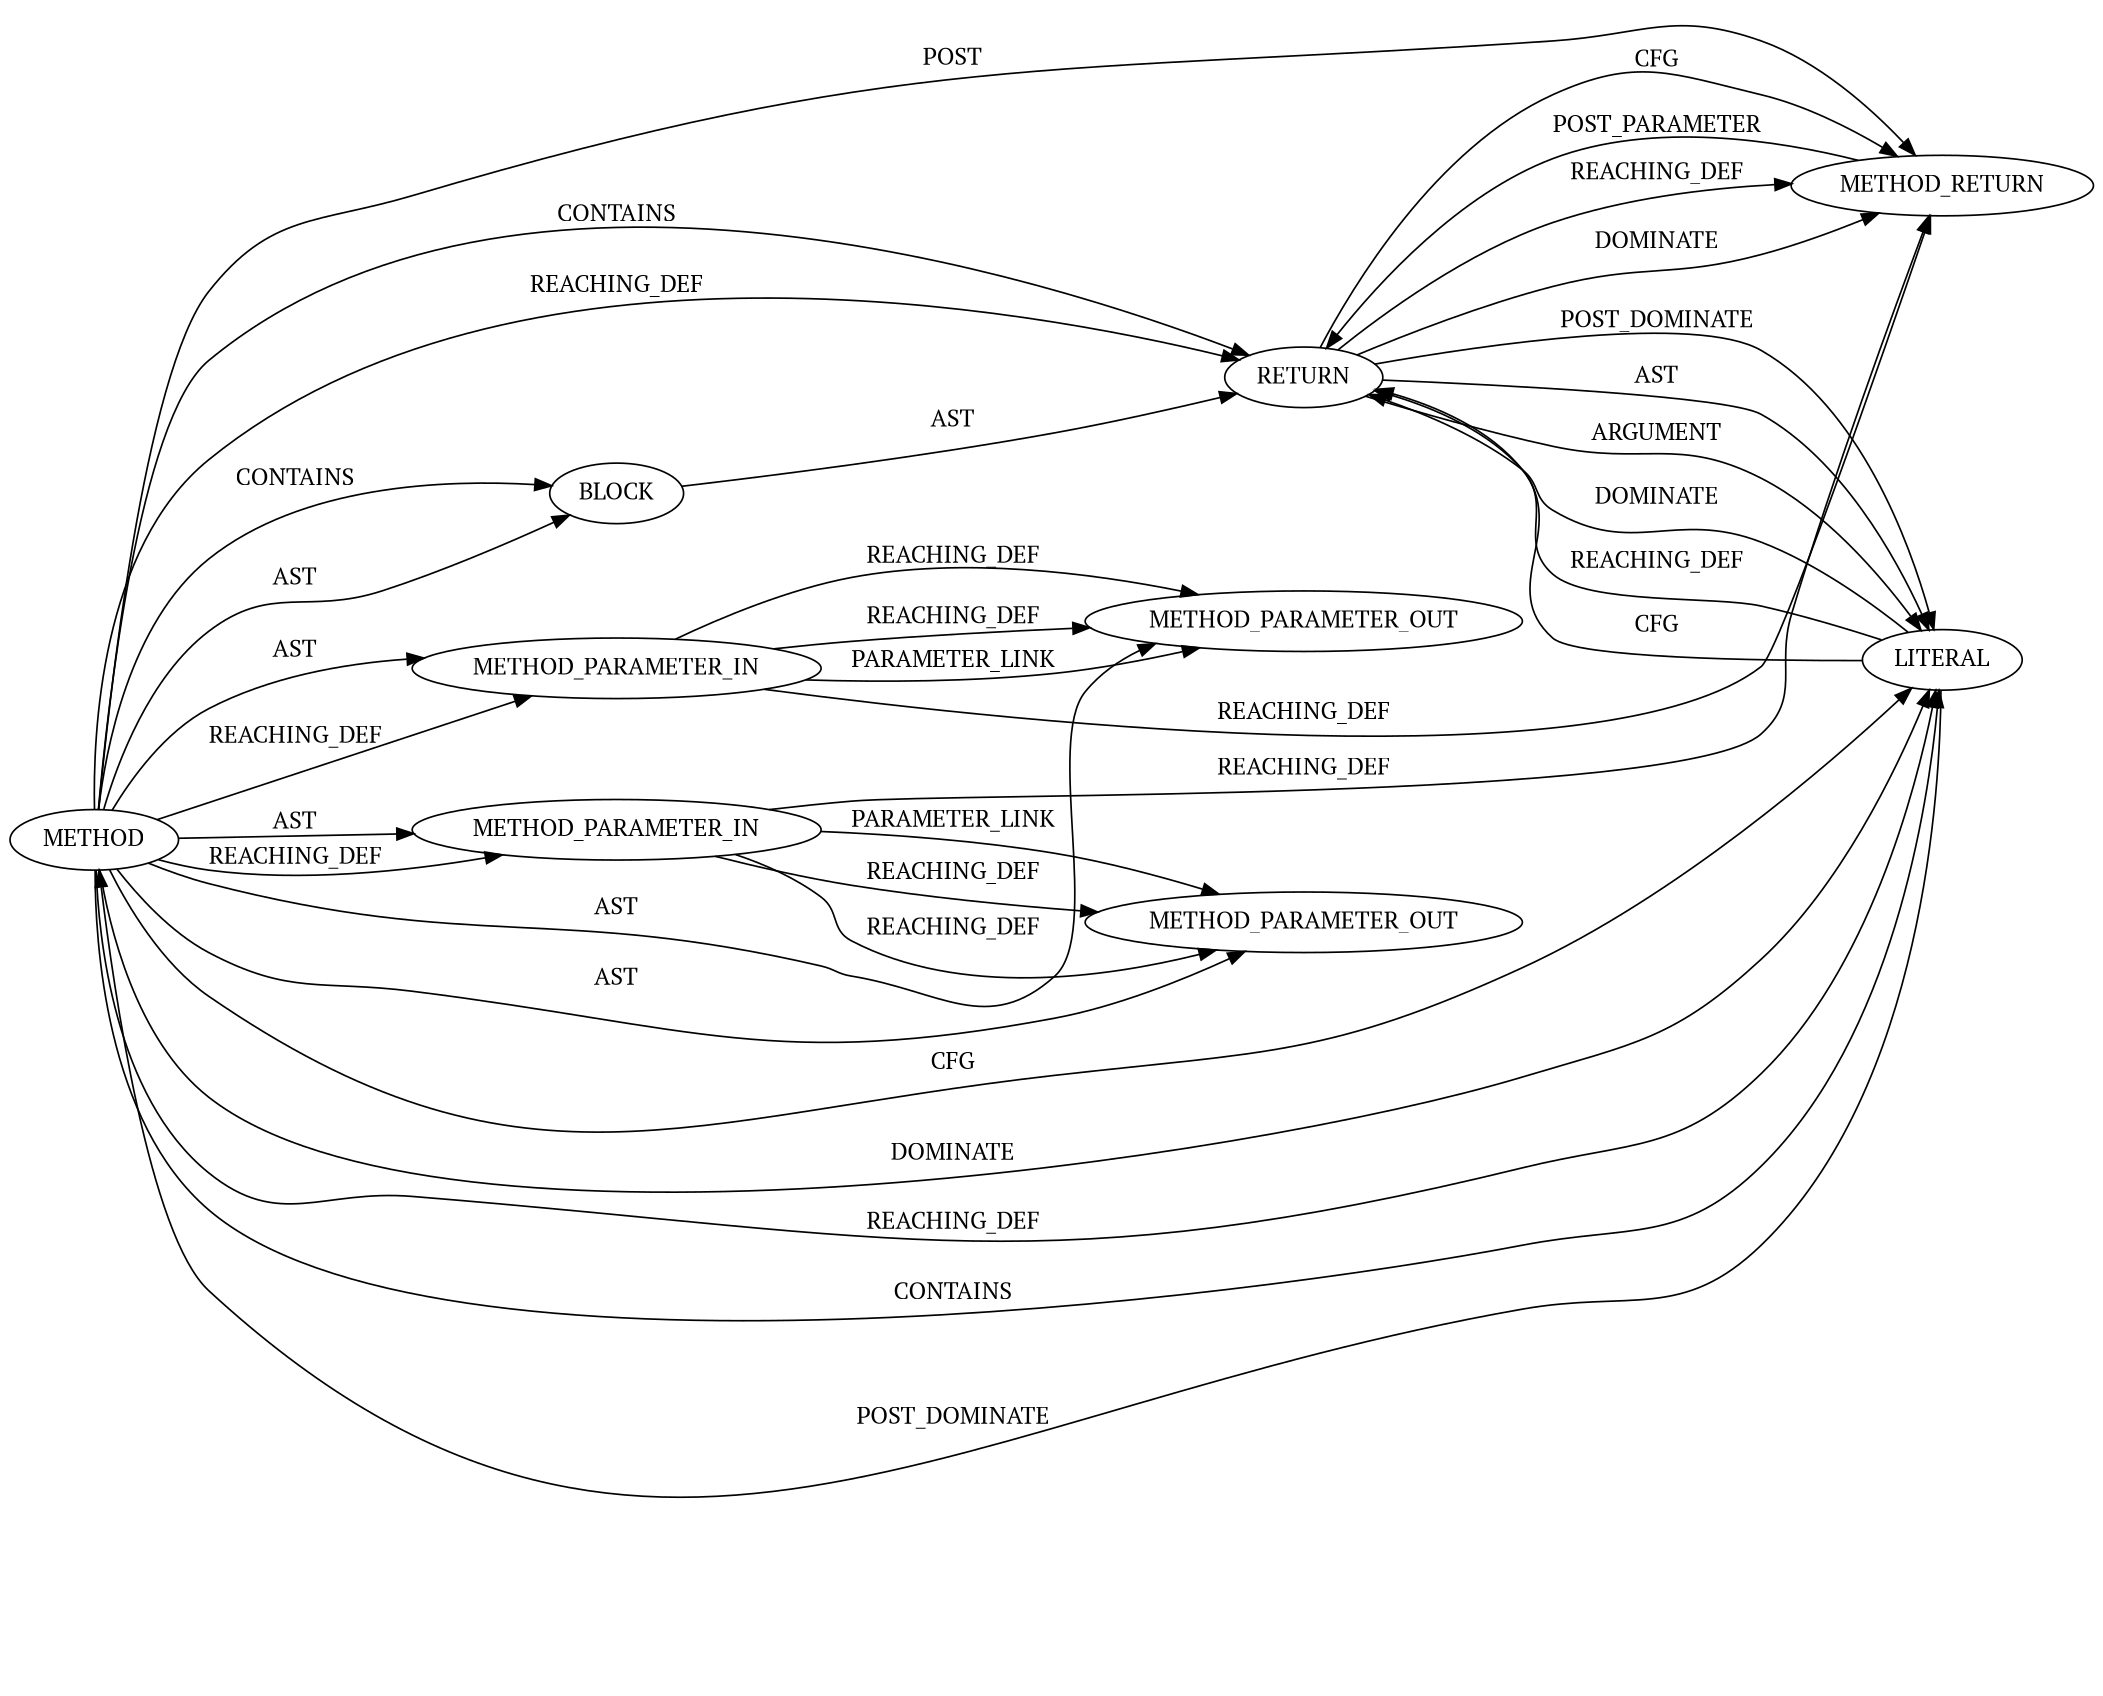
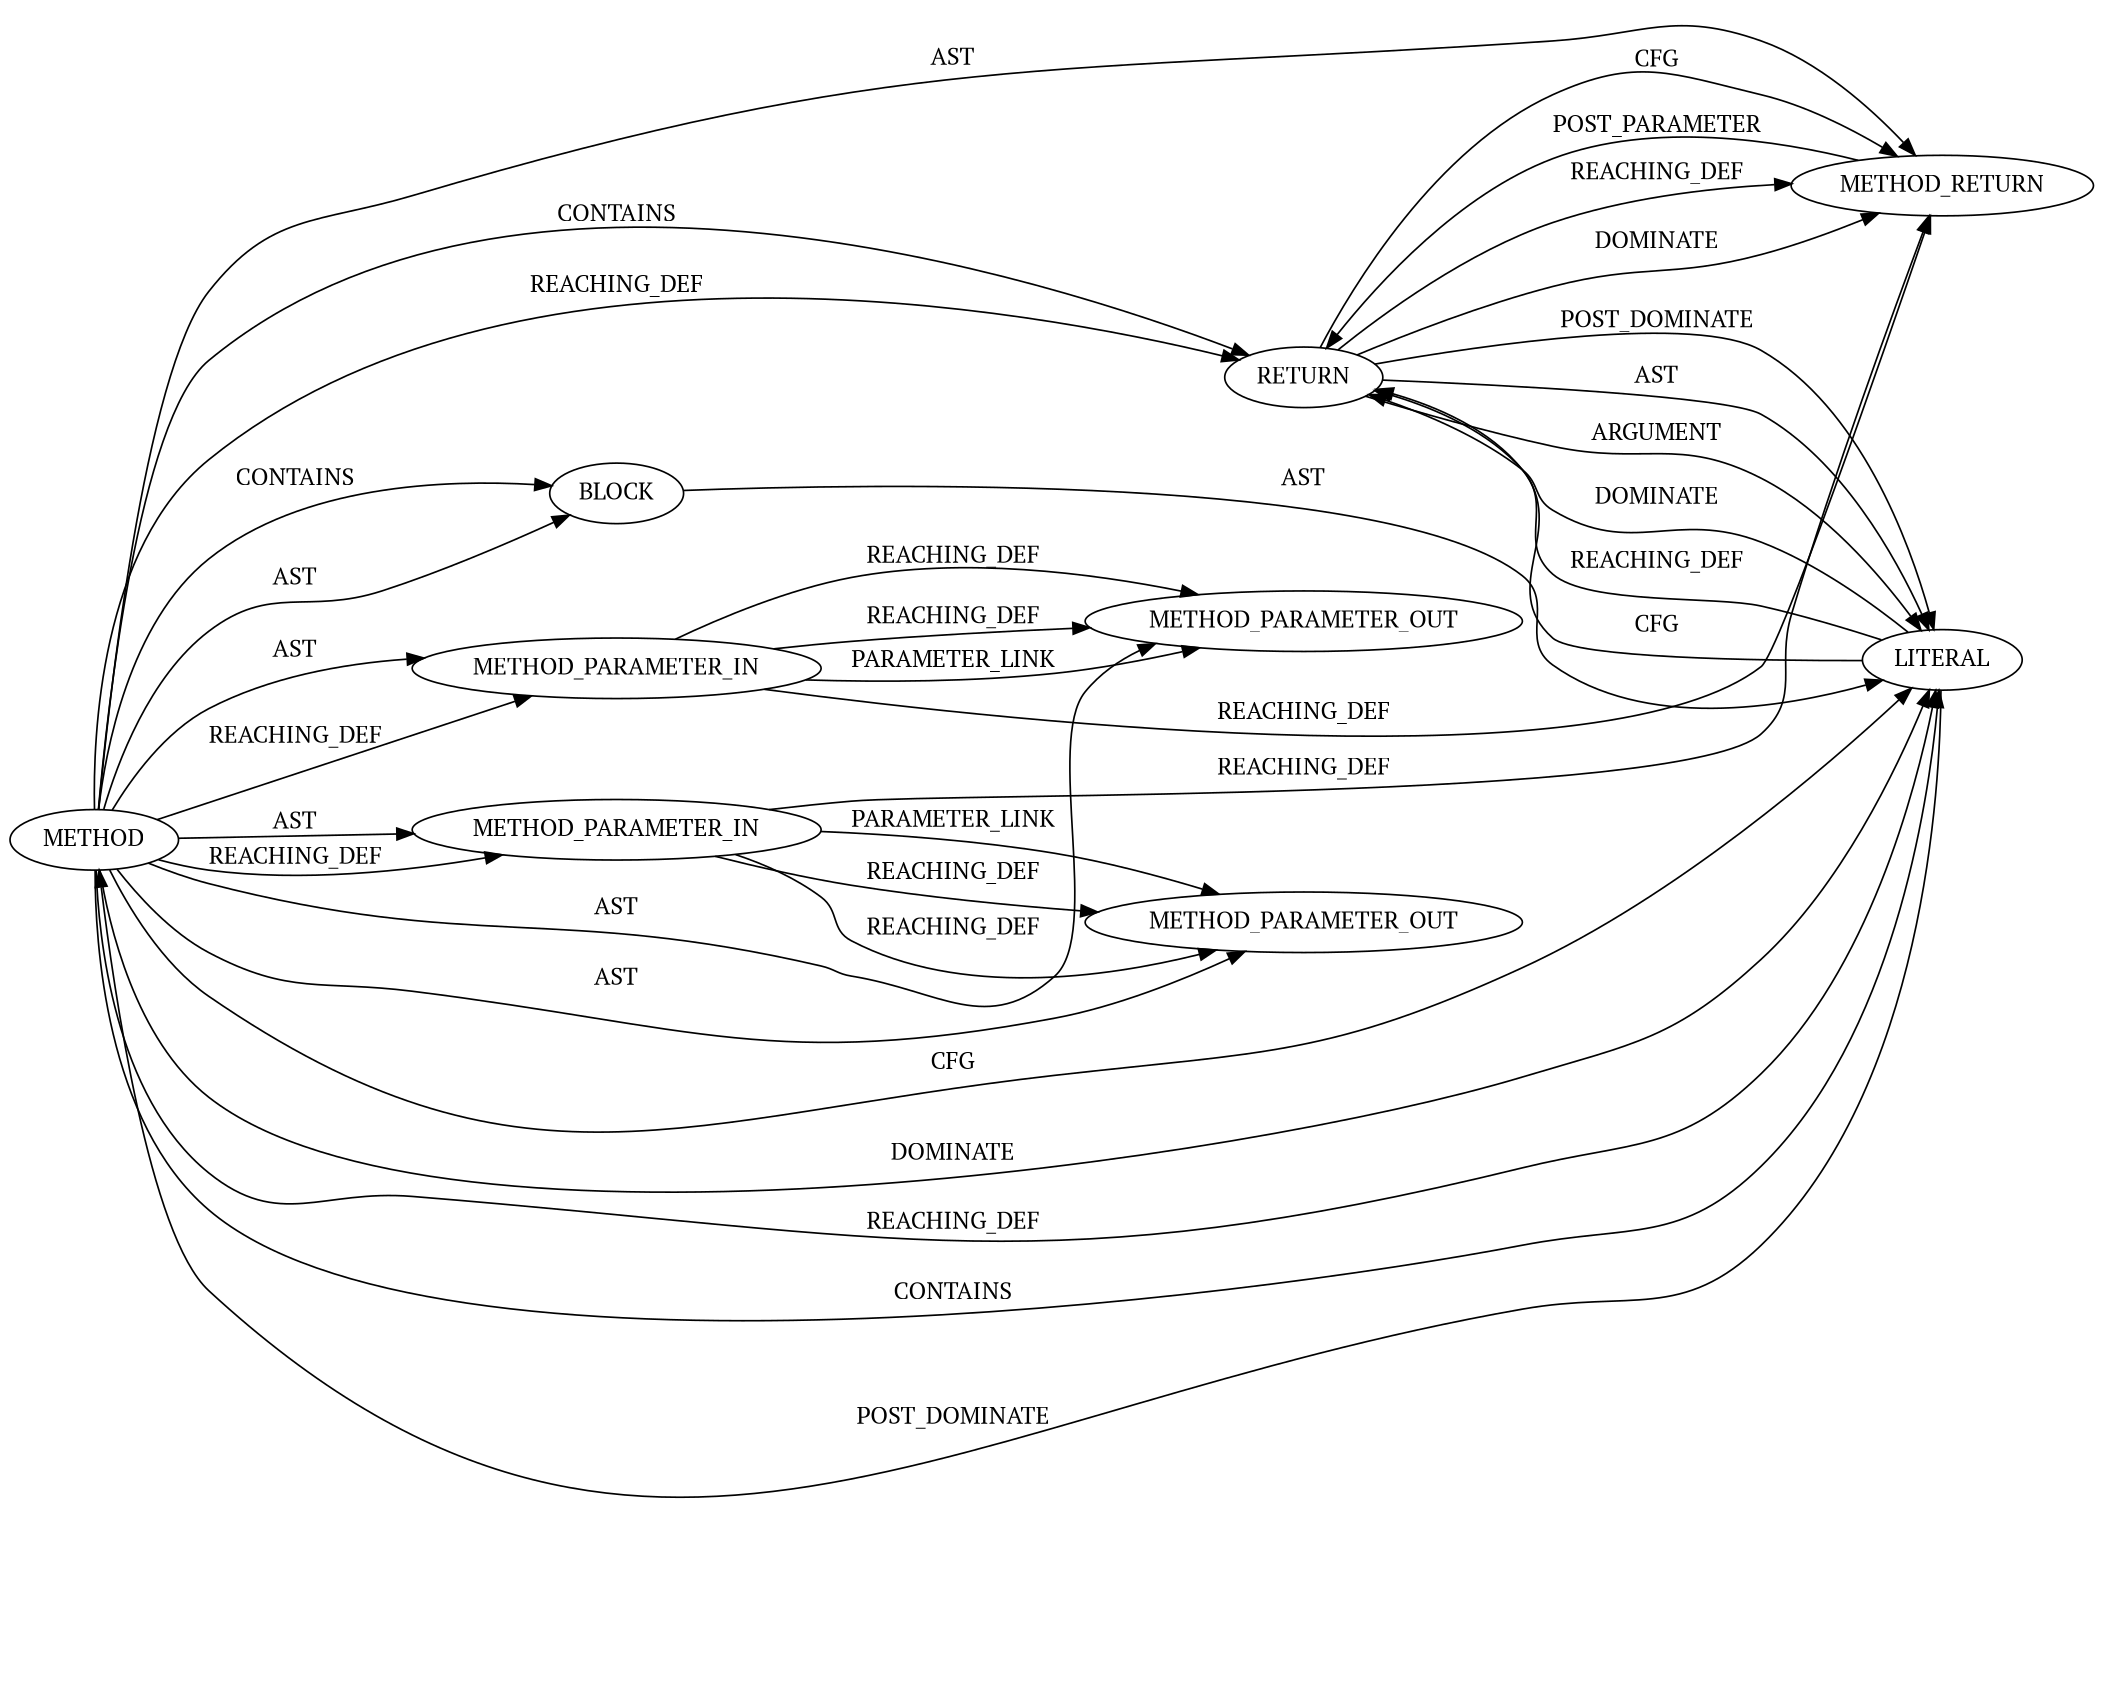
  digraph {
    fontname="PT Serif"
    rankdir=LR
    node [CODE="struct sock *sk" COLUMN_NUMBER=1 LINE_NUMBER=258 ORDER=1 fontname="PT Serif" EVALUATION_STRATEGY=BY_VALUE]
    edge [fontname="PT Serif"]
    n1 [AST_PARENT_FULL_NAME="tls.h:<global>" AST_PARENT_TYPE=TYPE_DECL CODE="static inline int\ntls_device_decrypted(struct sock *sk, struct tls_context *tls_ctx)\n{\n	return 0;\n}" COLUMN_NUMBER_END=1 FILENAME="tls.h" FULL_NAME=tls_device_decrypted IS_EXTERNAL=false LINE_NUMBER=257 LINE_NUMBER_END=261 NAME=tls_device_decrypted ORDER=70 SIGNATURE="int tls_device_decrypted (sock*,tls_context*)" label=METHOD EVALUATION_STRATEGY=""]
    n2 [ARGUMENT_INDEX=-1 CODE="return 0;" COLUMN_NUMBER=2 LINE_NUMBER=260 label=RETURN EVALUATION_STRATEGY=""]
    n3 [CODE=RET LINE_NUMBER=257 ORDER=4 TYPE_FULL_NAME=int label=METHOD_RETURN]
    n4 [ARGUMENT_INDEX=-1 CODE=0 COLUMN_NUMBER=9 LINE_NUMBER=260 TYPE_FULL_NAME=int label=LITERAL EVALUATION_STRATEGY=""]
    n5 [COLUMN_NUMBER=22 INDEX=1 IS_VARIADIC=false NAME=sk TYPE_FULL_NAME="sock*" label=METHOD_PARAMETER_OUT]
    n6 [ARGUMENT_INDEX=-1 CODE="{\n	return 0;\n}" LINE_NUMBER=259 ORDER=3 TYPE_FULL_NAME=void label=BLOCK EVALUATION_STRATEGY=""]
    n7 [CODE="struct tls_context *tls_ctx" COLUMN_NUMBER=39 INDEX=2 IS_VARIADIC=false NAME=tls_ctx ORDER=2 TYPE_FULL_NAME="tls_context*" label=METHOD_PARAMETER_IN]
    n8 [COLUMN_NUMBER=22 INDEX=1 IS_VARIADIC=false NAME=sk TYPE_FULL_NAME="sock*" label=METHOD_PARAMETER_IN]
    n9 [CODE="struct tls_context *tls_ctx" COLUMN_NUMBER=39 INDEX=2 IS_VARIADIC=false NAME=tls_ctx ORDER=2 TYPE_FULL_NAME="tls_context*" label=METHOD_PARAMETER_OUT]
    n1 -> n2 [label=CONTAINS]
    n1 -> n2 [label=REACHING_DEF]
-   n1 -> n3 [label=POST]
+   n1 -> n3 [label=AST]
    n1 -> n4 [label=CFG]
    n1 -> n4 [label=DOMINATE]
    n1 -> n4 [label=REACHING_DEF]
    n1 -> n4 [label=CONTAINS]
    n1 -> n5 [label=AST]
    n1 -> n6 [label=CONTAINS]
    n1 -> n6 [label=AST]
    n1 -> n7 [label=AST]
    n1 -> n7 [label=REACHING_DEF]
    n1 -> n8 [label=AST]
    n1 -> n8 [label=REACHING_DEF]
    n1 -> n9 [label=AST]
    n2 -> n3 [VARIABLE="<RET>" label=REACHING_DEF]
    n2 -> n3 [label=DOMINATE]
    n2 -> n3 [label=CFG]
    n2 -> n4 [label=POST_DOMINATE]
    n2 -> n4 [label=AST]
    n2 -> n4 [label=ARGUMENT]
    n3 -> n2 [label=POST_PARAMETER]
    n4 -> n1 [label=POST_DOMINATE]
    n4 -> n2 [label=DOMINATE]
    n4 -> n2 [VARIABLE=0 label=REACHING_DEF]
    n4 -> n2 [label=CFG]
-   n6 -> n2 [label=AST]
+   n6 -> n4 [label=AST]
    n7 -> n3 [VARIABLE=tls_ctx label=REACHING_DEF]
    n7 -> n9 [VARIABLE=tls_ctx label=REACHING_DEF]
    n7 -> n9 [VARIABLE=tls_ctx label=REACHING_DEF]
    n7 -> n9 [label=PARAMETER_LINK]
    n8 -> n3 [VARIABLE=sk label=REACHING_DEF]
    n8 -> n5 [label=PARAMETER_LINK]
    n8 -> n5 [VARIABLE=sk label=REACHING_DEF]
    n8 -> n5 [VARIABLE=sk label=REACHING_DEF]
  }
